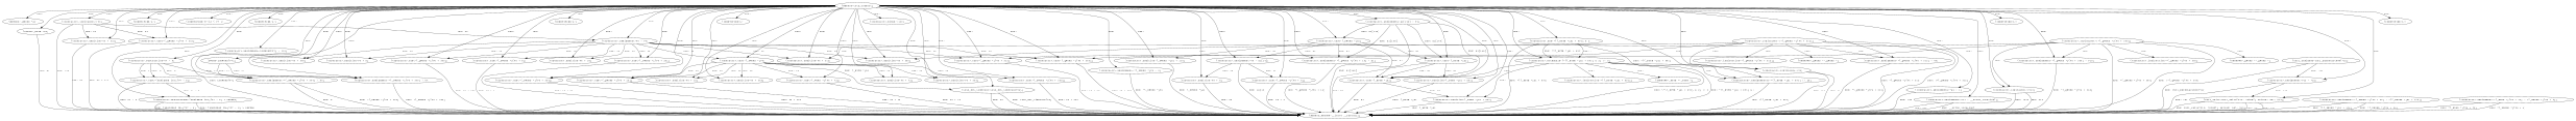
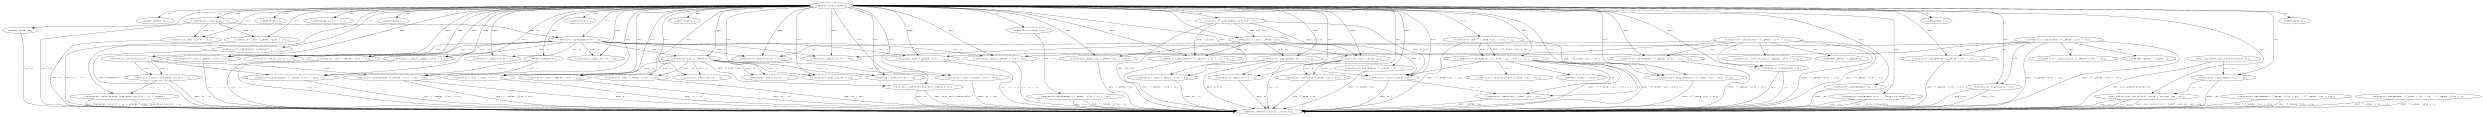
  digraph {
    fontname="Courier Prime"
    node [fontname="Courier Prime"]
    edge [fontname="Courier Prime"]
    n1 [label="(METHOD,tftp_connect)"]
-   n2 [label="(METHOD,_QWORD *a1)"]
+   n2 [label="(PARAM,_QWORD *a1)"]
    n3 [label="(PARAM,_BYTE *a2)"]
    n4 [label="(<operator>.assignment,a1[148] = v4)"]
    n5 [label="(<operator>.logicalNot,!v4)"]
    n6 [label="(IDENTIFIER,L,)"]
    n7 [label="(<operator>.assignment,v6 = v4)"]
    n8 [label="(IDENTIFIER,v7,if ( v7 ))"]
    n9 [label="(<operator>.greaterThan,(unsigned int)(v7 - 8) > 0xFFB0)"]
    n10 [label="(<operator>.subtraction,v7 - 8)"]
    n11 [label="(IDENTIFIER,L,)"]
    n12 [label="(<operator>.assignment,LODWORD(v7) = 512)"]
    n13 [label="(DWORD,LODWORD(v7))"]
    n14 [label="(<operator>.cast,(_QWORD *)(v4 + 352))"]
    n15 [label="(<operator>.addition,v4 + 352)"]
    n16 [label="(<operator>.assignment,*(_QWORD *)(v6 + 352) = v9)"]
    n17 [label="(<operator>.cast,(_QWORD *)(v6 + 352))"]
    n18 [label="(<operator>.addition,v6 + 352)"]
    n19 [label="(<operator>.logicalNot,!v9)"]
    n20 [label="(IDENTIFIER,L,)"]
    n21 [label="(<operator>.cast,(_QWORD *)(v6 + 360))"]
    n22 [label="(<operator>.addition,v6 + 360)"]
    n23 [label="(<operator>.assignment,*(_QWORD *)(v6 + 360) = v10)"]
    n24 [label="(<operator>.cast,(_QWORD *)(v6 + 360))"]
    n25 [label="(<operator>.addition,v6 + 360)"]
    n26 [label="(<operator>.logicalNot,!v10)"]
    n27 [label="(IDENTIFIER,L,)"]
    n28 [label="(<operator>.cast,(_DWORD *)(v6 + 24))"]
    n29 [label="(<operator>.addition,v6 + 24)"]
    n30 [label="(<operator>.addition,(_DWORD *)a1 + 156)"]
    n31 [label="(<operator>.cast,(_DWORD *)a1)"]
    n32 [label="(<operator>.cast,(_DWORD *)(v6 + 8))"]
    n33 [label="(<operator>.addition,v6 + 8)"]
    n34 [label="(<operator>.minus,-100)"]
    n35 [label="(<operator>.assignment,v8 = a1[14])"]
    n36 [label="(<operator>.assignment,*(_DWORD *)v6 = 0)"]
    n37 [label="(<operator>.cast,(_DWORD *)v6)"]
    n38 [label="(<operator>.assignment,*(_QWORD *)(v6 + 16) = a1)"]
    n39 [label="(<operator>.cast,(_QWORD *)(v6 + 16))"]
    n40 [label="(<operator>.addition,v6 + 16)"]
    n41 [label="(<operator>.cast,(_WORD *)(v6 + 72))"]
    n42 [label="(<operator>.addition,v6 + 72)"]
    n43 [label="(<operator>.cast,(_DWORD *)(v8 + 4))"]
    n44 [label="(<operator>.addition,v8 + 4)"]
    n45 [label="(<operator>.assignment,*(_DWORD *)(v6 + 340) = v7)"]
    n46 [label="(<operator>.cast,(_DWORD *)(v6 + 340))"]
    n47 [label="(<operator>.addition,v6 + 340)"]
    n48 [label="(<operator>.assignment,*(_DWORD *)(v6 + 344) = v7)"]
    n49 [label="(<operator>.cast,(_DWORD *)(v6 + 344))"]
    n50 [label="(<operator>.addition,v6 + 344)"]
    n51 [label="(tftp_set_timeouts,tftp_set_timeouts(v6))"]
    n52 [label="(<operator>.notEquals,(*((_BYTE *)a1 + 895) & 2) != 0)"]
    n53 [label="(<operator>.and,*((_BYTE *)a1 + 895) & 2)"]
    n54 [label="(<operator>.addition,(_BYTE *)a1 + 895)"]
    n55 [label="(<operator>.cast,(_BYTE *)a1)"]
    n56 [label="(<operators>.assignmentOr,*((_BYTE *)a1 + 895) |= 2u)"]
    n57 [label="(<operator>.addition,(_BYTE *)a1 + 895)"]
    n58 [label="(<operator>.cast,(_BYTE *)a1)"]
    n59 [label="(<operator>.assignment,*a2 = 1)"]
    n60 [label="(IDENTIFIER,L,)"]
    n61 [label="(<operator>.assignment,v11 = __errno_location())"]
    n62 [label="(<operator>.assignment,v12 = *a1)"]
    n63 [label="(Curl_failf,Curl_failf(v12, \"bind() failed; %s\", v13))"]
    n64 [label="(IDENTIFIER,L,)"]
    n65 [label="(METHOD_RETURN,__int64 __fastcall)"]
    n66 [label="(<operator>.cast,(unsigned int)(v7 - 8))"]
+   n67 [label="(<operator>.assignment,*(_DWORD *)(v6 + 8) = -100)"]
    n68 [label="(<operator>.indirection,*((_BYTE *)a1 + 895))"]
    n69 [label="(UNKNOWN,_BYTE *,_BYTE *)"]
    n70 [label="(<operator>.logicalNot,!*(_QWORD *)(v4 + 352))"]
    n71 [label="(<operator>.indirection,*(_QWORD *)(v6 + 352))"]
    n72 [label="(UNKNOWN,_QWORD *,_QWORD *)"]
    n73 [label="(<operator>.logicalNot,!*(_QWORD *)(v6 + 360))"]
    n74 [label="(<operator>.indirection,*(_QWORD *)(v6 + 360))"]
    n75 [label="(UNKNOWN,_QWORD *,_QWORD *)"]
    n76 [label="(<operator>.assignment,*(_DWORD *)(v6 + 24) = *((_DWORD *)a1 + 156))"]
    n77 [label="(<operator>.assignment,*(_WORD *)(v6 + 72) = *(_DWORD *)(v8 + 4))"]
    n78 [label="(Curl_unsigned,Curl_pgrsStartNow(*a1))"]
    n1 -> n2 [label="DDG: "]
    n1 -> n3 [label="DDG: "]
    n1 -> n4 [label="DDG: "]
    n1 -> n5 [label="DDG: "]
    n1 -> n6 [label="DDG: "]
    n1 -> n7 [label="DDG: "]
    n1 -> n8 [label="DDG: "]
    n1 -> n9 [label="DDG: "]
    n1 -> n10 [label="DDG: "]
    n1 -> n11 [label="DDG: "]
    n1 -> n12 [label="DDG: "]
    n1 -> n13 [label="DDG: "]
    n1 -> n14 [label="DDG: "]
    n1 -> n15 [label="DDG: "]
    n1 -> n16 [label="DDG: "]
    n1 -> n17 [label="DDG: "]
    n1 -> n18 [label="DDG: "]
    n1 -> n19 [label="DDG: "]
    n1 -> n20 [label="DDG: "]
    n1 -> n21 [label="DDG: "]
    n1 -> n22 [label="DDG: "]
    n1 -> n23 [label="DDG: "]
    n1 -> n24 [label="DDG: "]
    n1 -> n25 [label="DDG: "]
    n1 -> n26 [label="DDG: "]
    n1 -> n27 [label="DDG: "]
    n1 -> n28 [label="DDG: "]
    n1 -> n29 [label="DDG: "]
    n1 -> n30 [label="DDG: "]
    n1 -> n31 [label="DDG: "]
    n1 -> n32 [label="DDG: "]
    n1 -> n33 [label="DDG: "]
    n1 -> n34 [label="DDG: "]
    n1 -> n35 [label="DDG: "]
    n1 -> n36 [label="DDG: "]
    n1 -> n37 [label="DDG: "]
    n1 -> n38 [label="DDG: "]
    n1 -> n39 [label="DDG: "]
    n1 -> n40 [label="DDG: "]
    n1 -> n41 [label="DDG: "]
    n1 -> n42 [label="DDG: "]
    n1 -> n43 [label="DDG: "]
    n1 -> n44 [label="DDG: "]
    n1 -> n45 [label="DDG: "]
    n1 -> n46 [label="DDG: "]
    n1 -> n47 [label="DDG: "]
    n1 -> n48 [label="DDG: "]
    n1 -> n49 [label="DDG: "]
    n1 -> n50 [label="DDG: "]
    n1 -> n51 [label="DDG: "]
    n1 -> n52 [label="DDG: "]
    n1 -> n53 [label="DDG: "]
    n1 -> n54 [label="DDG: "]
    n1 -> n55 [label="DDG: "]
    n1 -> n56 [label="DDG: "]
    n1 -> n57 [label="DDG: "]
    n1 -> n58 [label="DDG: "]
    n1 -> n59 [label="DDG: "]
    n1 -> n60 [label="DDG: "]
    n1 -> n61 [label="DDG: "]
    n1 -> n62 [label="DDG: "]
    n1 -> n63 [label="DDG: "]
    n1 -> n64 [label="DDG: "]
    n3 -> n65 [label="DDG: a2"]
    n4 -> n31 [label="DDG: a1[148]"]
    n4 -> n38 [label="DDG: a1[148]"]
    n4 -> n55 [label="DDG: a1[148]"]
    n4 -> n58 [label="DDG: a1[148]"]
    n4 -> n65 [label="DDG: a1[148]"]
    n5 -> n7 [label="DDG: v4"]
    n5 -> n14 [label="DDG: v4"]
    n5 -> n15 [label="DDG: v4"]
    n5 -> n65 [label="DDG: !v4"]
    n7 -> n17 [label="DDG: v6"]
    n7 -> n18 [label="DDG: v6"]
    n7 -> n21 [label="DDG: v6"]
    n7 -> n22 [label="DDG: v6"]
    n7 -> n24 [label="DDG: v6"]
    n7 -> n25 [label="DDG: v6"]
    n7 -> n28 [label="DDG: v6"]
    n7 -> n29 [label="DDG: v6"]
    n7 -> n32 [label="DDG: v6"]
    n7 -> n33 [label="DDG: v6"]
    n7 -> n37 [label="DDG: v6"]
    n9 -> n65 [label="DDG: (unsigned int)(v7 - 8)"]
    n9 -> n65 [label="DDG: (unsigned int)(v7 - 8) > 0xFFB0"]
    n10 -> n45 [label="DDG: v7"]
    n10 -> n48 [label="DDG: v7"]
    n10 -> n66 [label="DDG: v7"]
    n10 -> n66 [label="DDG: 8"]
    n12 -> n65 [label="DDG: LODWORD(v7)"]
    n13 -> n45 [label="DDG: v7"]
    n13 -> n48 [label="DDG: v7"]
    n14 -> n65 [label="DDG: v4 + 352"]
    n15 -> n65 [label="DDG: v4"]
    n16 -> n65 [label="DDG: *(_QWORD *)(v6 + 352)"]
    n17 -> n65 [label="DDG: v6 + 352"]
    n19 -> n65 [label="DDG: v9"]
    n19 -> n65 [label="DDG: !v9"]
    n21 -> n65 [label="DDG: v6 + 360"]
    n23 -> n65 [label="DDG: *(_QWORD *)(v6 + 360)"]
    n24 -> n65 [label="DDG: v6 + 360"]
    n26 -> n65 [label="DDG: !v10"]
    n26 -> n65 [label="DDG: v10"]
    n28 -> n65 [label="DDG: v6 + 24"]
    n30 -> n65 [label="DDG: (_DWORD *)a1"]
    n31 -> n30 [label="DDG: a1"]
    n31 -> n35 [label="DDG: a1"]
    n31 -> n38 [label="DDG: a1"]
    n31 -> n55 [label="DDG: a1"]
    n31 -> n58 [label="DDG: a1"]
    n32 -> n65 [label="DDG: v6 + 8"]
+   n34 -> n67 [label="DDG: 100"]
    n35 -> n43 [label="DDG: v8"]
    n35 -> n44 [label="DDG: v8"]
    n35 -> n65 [label="DDG: a1[14]"]
    n36 -> n65 [label="DDG: *(_DWORD *)v6"]
    n37 -> n39 [label="DDG: v6"]
    n37 -> n40 [label="DDG: v6"]
    n37 -> n41 [label="DDG: v6"]
    n37 -> n42 [label="DDG: v6"]
    n37 -> n46 [label="DDG: v6"]
    n37 -> n47 [label="DDG: v6"]
    n37 -> n49 [label="DDG: v6"]
    n37 -> n50 [label="DDG: v6"]
    n37 -> n51 [label="DDG: (_BYTE *)a1"]
    n38 -> n65 [label="DDG: *(_QWORD *)(v6 + 16)"]
    n39 -> n65 [label="DDG: v6 + 16"]
    n41 -> n65 [label="DDG: v6 + 72"]
    n43 -> n65 [label="DDG: v8 + 4"]
    n44 -> n65 [label="DDG: v8"]
    n45 -> n65 [label="DDG: *(_DWORD *)(v6 + 340)"]
    n46 -> n65 [label="DDG: v6 + 340"]
    n48 -> n65 [label="DDG: *(_DWORD *)(v6 + 344)"]
    n48 -> n65 [label="DDG: v7"]
    n49 -> n65 [label="DDG: v6 + 344"]
    n51 -> n65 [label="DDG: tftp_set_timeouts(v6)"]
    n51 -> n65 [label="DDG: v6"]
    n52 -> n56 [label="CDG: "]
    n52 -> n57 [label="CDG: "]
    n52 -> n58 [label="CDG: "]
    n52 -> n65 [label="DDG: (*((_BYTE *)a1 + 895) & 2) != 0"]
    n52 -> n65 [label="DDG: *((_BYTE *)a1 + 895) & 2"]
    n52 -> n68 [label="CDG: "]
    n52 -> n69 [label="CDG: "]
    n53 -> n52 [label="DDG: *((_BYTE *)a1 + 895)"]
    n53 -> n52 [label="DDG: 2"]
    n53 -> n56 [label="DDG: *((_BYTE *)a1 + 895)"]
    n53 -> n65 [label="DDG: *((_BYTE *)a1 + 895)"]
    n54 -> n65 [label="DDG: (_BYTE *)a1"]
    n55 -> n54 [label="DDG: a1"]
    n55 -> n58 [label="DDG: a1"]
    n55 -> n65 [label="DDG: a1"]
    n56 -> n65 [label="DDG: *((_BYTE *)a1 + 895)"]
    n57 -> n65 [label="DDG: (_BYTE *)a1"]
    n58 -> n57 [label="DDG: a1"]
    n58 -> n65 [label="DDG: a1"]
    n59 -> n65 [label="DDG: *a2"]
    n61 -> n65 [label="DDG: __errno_location()"]
    n61 -> n65 [label="DDG: v11"]
    n62 -> n63 [label="DDG: v12"]
    n62 -> n65 [label="DDG: *a1"]
    n63 -> n65 [label="DDG: v12"]
    n63 -> n65 [label="DDG: Curl_failf(v12, \"bind() failed; %s\", v13)"]
    n63 -> n65 [label="DDG: v13"]
    n66 -> n9 [label="DDG: v7 - 8"]
    n66 -> n65 [label="DDG: v7 - 8"]
+   n67 -> n65 [label="DDG: -100"]
+   n67 -> n65 [label="DDG: *(_DWORD *)(v6 + 8)"]
    n70 -> n16 [label="CDG: "]
    n70 -> n17 [label="CDG: "]
    n70 -> n18 [label="CDG: "]
    n70 -> n19 [label="CDG: "]
    n70 -> n65 [label="DDG: *(_QWORD *)(v4 + 352)"]
    n70 -> n65 [label="DDG: !*(_QWORD *)(v4 + 352)"]
    n70 -> n71 [label="CDG: "]
    n70 -> n72 [label="CDG: "]
    n73 -> n23 [label="CDG: "]
    n73 -> n24 [label="CDG: "]
    n73 -> n25 [label="CDG: "]
    n73 -> n26 [label="CDG: "]
    n73 -> n65 [label="DDG: *(_QWORD *)(v6 + 360)"]
    n73 -> n65 [label="DDG: !*(_QWORD *)(v6 + 360)"]
    n73 -> n74 [label="CDG: "]
    n73 -> n75 [label="CDG: "]
    n76 -> n65 [label="DDG: *((_DWORD *)a1 + 156)"]
    n76 -> n65 [label="DDG: *(_DWORD *)(v6 + 24)"]
    n77 -> n65 [label="DDG: *(_WORD *)(v6 + 72)"]
    n77 -> n65 [label="DDG: *(_DWORD *)(v8 + 4)"]
    n78 -> n62 [label="DDG: *a1"]
    n78 -> n65 [label="DDG: Curl_pgrsStartNow(*a1)"]
  }
